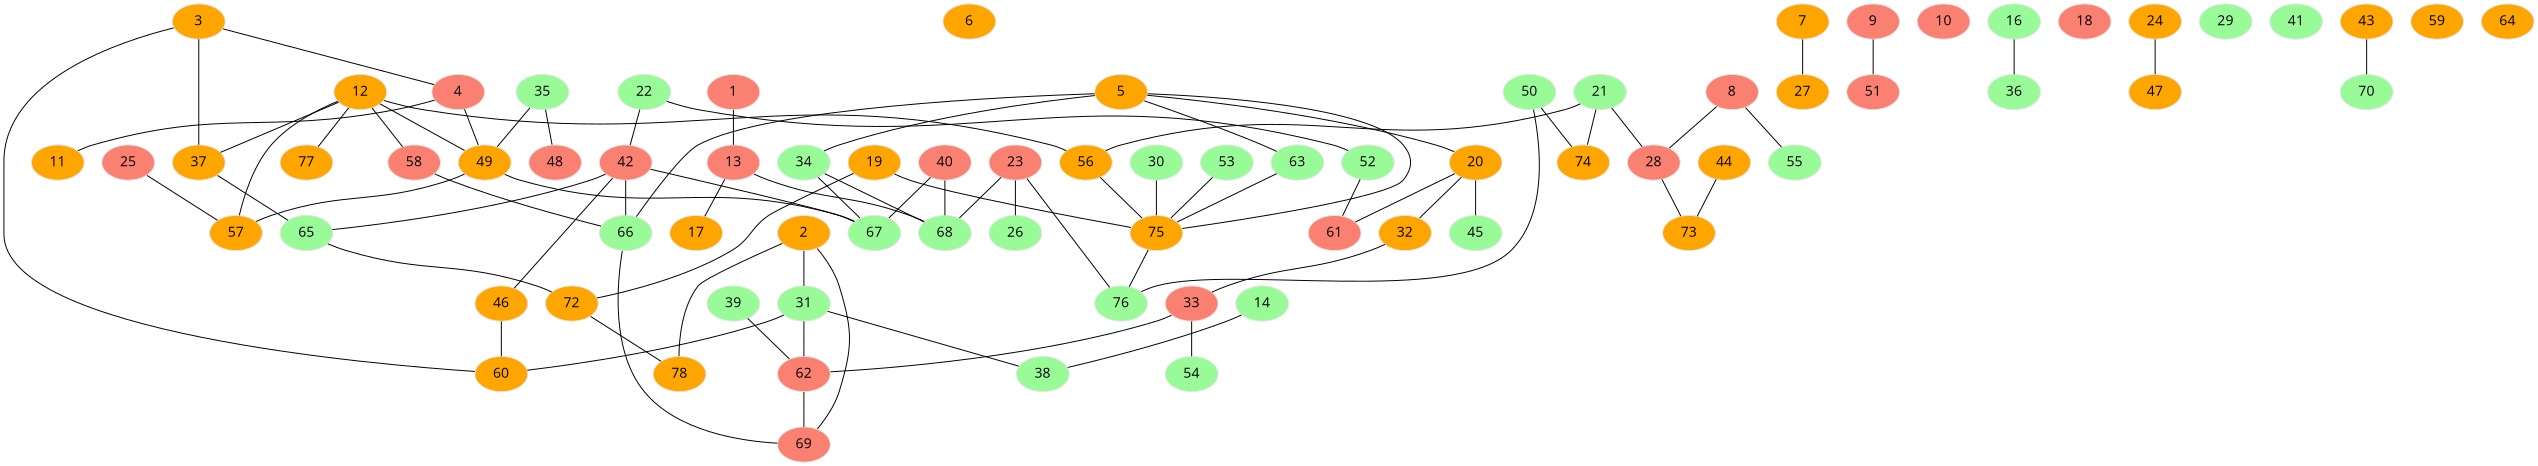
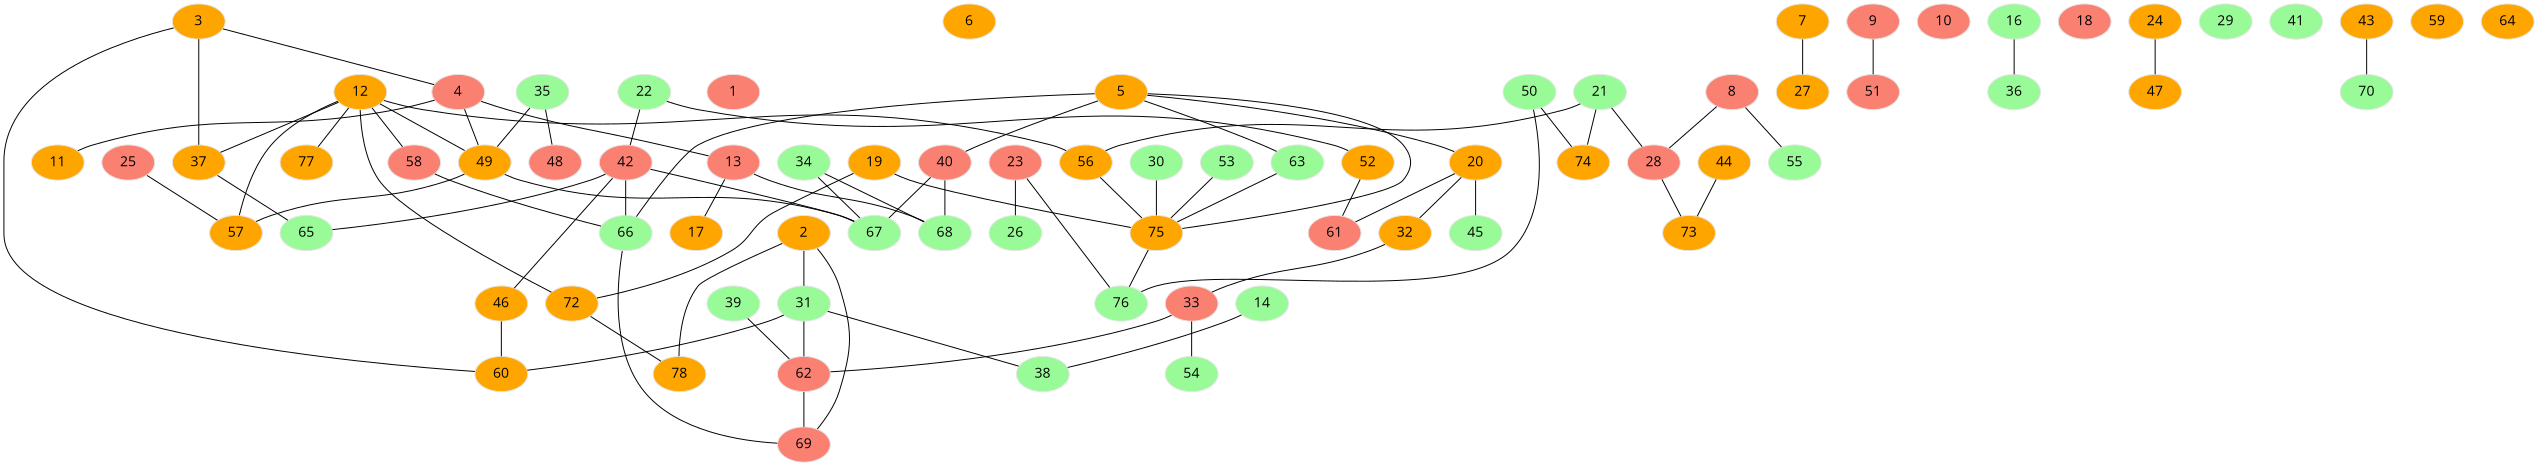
  graph {
    fontname="Open Sans"
    node [color=gray90 fillcolor=orange fontname="Open Sans" style=filled]
    edge [fontname="Open Sans"]
    1 [fillcolor=salmon]
    31 [fillcolor=palegreen]
    2
    69 [fillcolor=salmon]
    78
    60
    38 [fillcolor=palegreen]
    62 [fillcolor=salmon]
    4 [fillcolor=salmon]
    3
    37
    11
    13 [fillcolor=salmon]
    49
    65 [fillcolor=palegreen]
    17
    68 [fillcolor=palegreen]
    57
    67 [fillcolor=palegreen]
    5
    20
    34 [fillcolor=palegreen]
    63 [fillcolor=palegreen]
    66 [fillcolor=palegreen]
    75
    32
    45 [fillcolor=palegreen]
    61 [fillcolor=salmon]
    76 [fillcolor=palegreen]
    6
    7
    27
    8 [fillcolor=salmon]
    28 [fillcolor=salmon]
    55 [fillcolor=palegreen]
    73
    9 [fillcolor=salmon]
    51 [fillcolor=salmon]
    10 [fillcolor=salmon]
    12
    56
    58 [fillcolor=salmon]
    72
    77
    14 [fillcolor=palegreen]
    23 [fillcolor=salmon]
    26 [fillcolor=palegreen]
    36 [fillcolor=palegreen]
    16 [fillcolor=palegreen]
    18 [fillcolor=salmon]
    19
    33 [fillcolor=salmon]
    21 [fillcolor=palegreen]
    74
    22 [fillcolor=palegreen]
    42 [fillcolor=salmon]
-   52 [fillcolor=palegreen]
+   52
    46
    24
    47
    25 [fillcolor=salmon]
    29 [fillcolor=palegreen]
    30 [fillcolor=palegreen]
    54 [fillcolor=palegreen]
    35 [fillcolor=palegreen]
    48 [fillcolor=salmon]
    39 [fillcolor=palegreen]
    40 [fillcolor=salmon]
    41 [fillcolor=palegreen]
    70 [fillcolor=palegreen]
    43
    44
    50 [fillcolor=palegreen]
    53 [fillcolor=palegreen]
    59
    64
    31 -- 60
    31 -- 38
    31 -- 62
    2 -- 31
    2 -- 69
    2 -- 78
    62 -- 69
    4 -- 11
-   1 -- 13
+   4 -- 13
    4 -- 49
    3 -- 60
    3 -- 4
    3 -- 37
    37 -- 65
    13 -- 17
    13 -- 68
    49 -- 57
    49 -- 67
    5 -- 20
-   5 -- 34
+   5 -- 40
    5 -- 63
    5 -- 66
    5 -- 75
    20 -- 32
    20 -- 45
    20 -- 61
    34 -- 68
    34 -- 67
    63 -- 75
    66 -- 69
    75 -- 76
    32 -- 33
    7 -- 27
    8 -- 28
    8 -- 55
    28 -- 73
    9 -- 51
    12 -- 37
    12 -- 49
    12 -- 57
    12 -- 56
    12 -- 58
-   65 -- 72
+   12 -- 72
    12 -- 77
    56 -- 75
    58 -- 66
    72 -- 78
    14 -- 38
-   23 -- 68
    23 -- 76
    23 -- 26
    16 -- 36
    19 -- 75
    19 -- 72
    33 -- 62
    33 -- 54
    21 -- 28
    21 -- 56
    21 -- 74
    22 -- 42
    22 -- 52
    42 -- 65
    42 -- 67
    42 -- 66
    42 -- 46
    52 -- 61
    46 -- 60
    24 -- 47
    25 -- 57
    30 -- 75
    35 -- 49
    35 -- 48
    39 -- 62
    40 -- 68
    40 -- 67
    43 -- 70
    44 -- 73
    50 -- 76
    50 -- 74
    53 -- 75
  }
